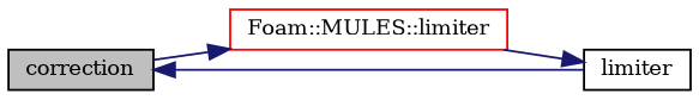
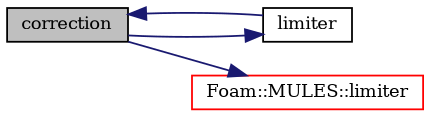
  digraph {
    fontname="DejaVu Serif"
    rankdir=LR
    node [color=black fontname="DejaVu Serif" fontsize=10 shape=record]
    edge [color=midnightblue fontname="DejaVu Serif" fontsize=10 labelfontname=Helvetica labelfontsize=10 style=solid]
    n1 [fillcolor=grey75 fontcolor=black height=0.2 label=correction style=filled width=0.4]
    n2 [height=0.2 label=limiter width=0.4]
    n3 [color=red height=0.2 label="Foam::MULES::limiter" width=0.4]
-   n3 -> n2
+   n1 -> n2
    n1 -> n3
    n2 -> n1
  }
